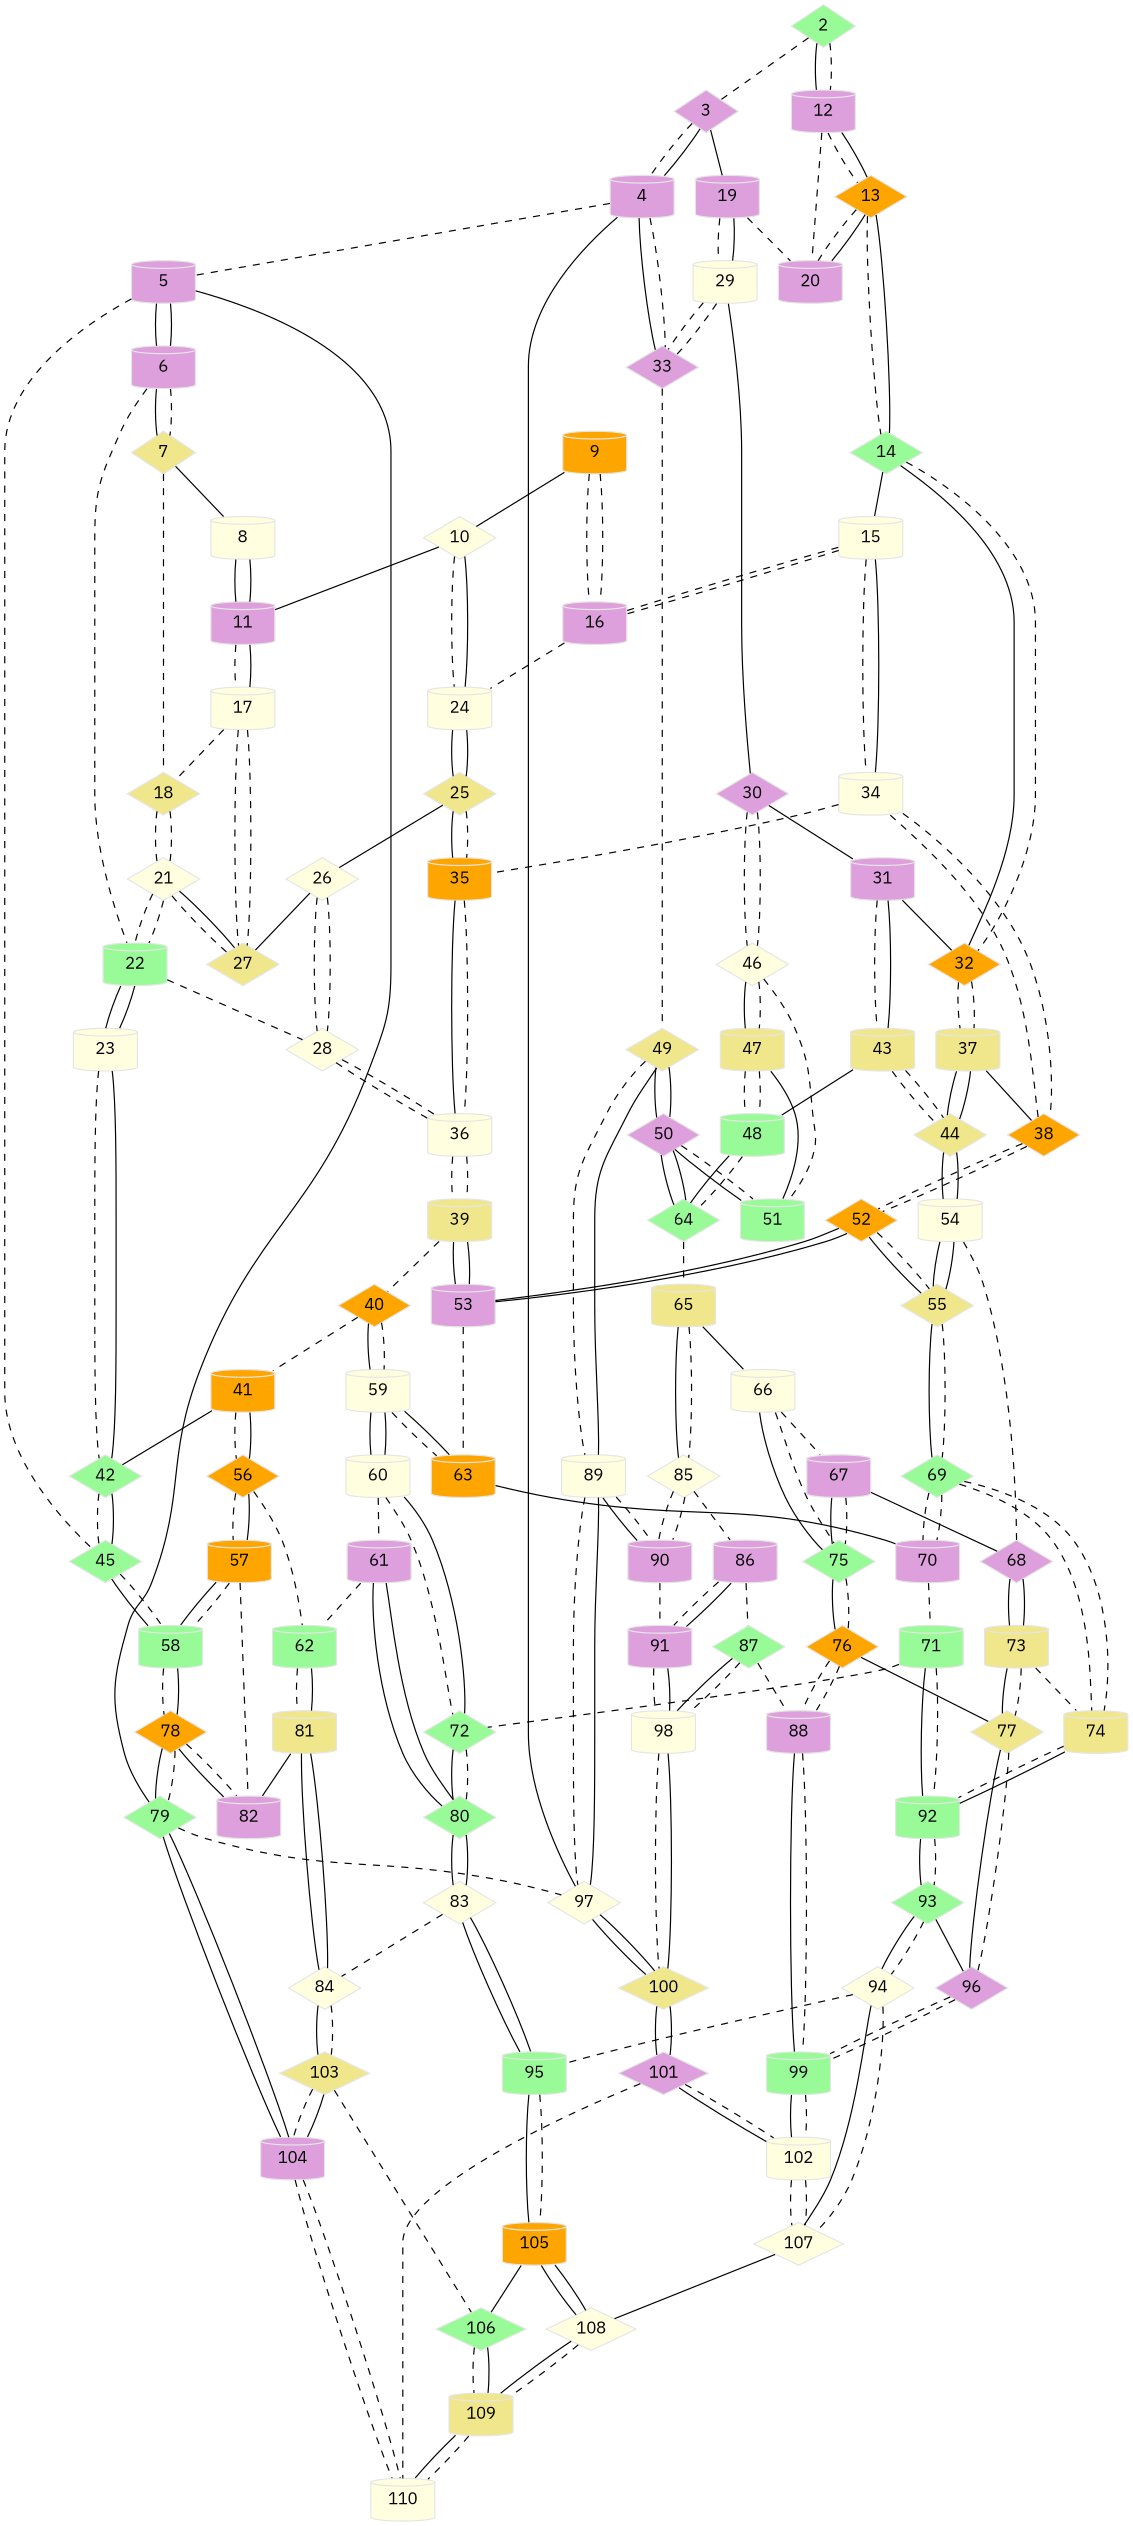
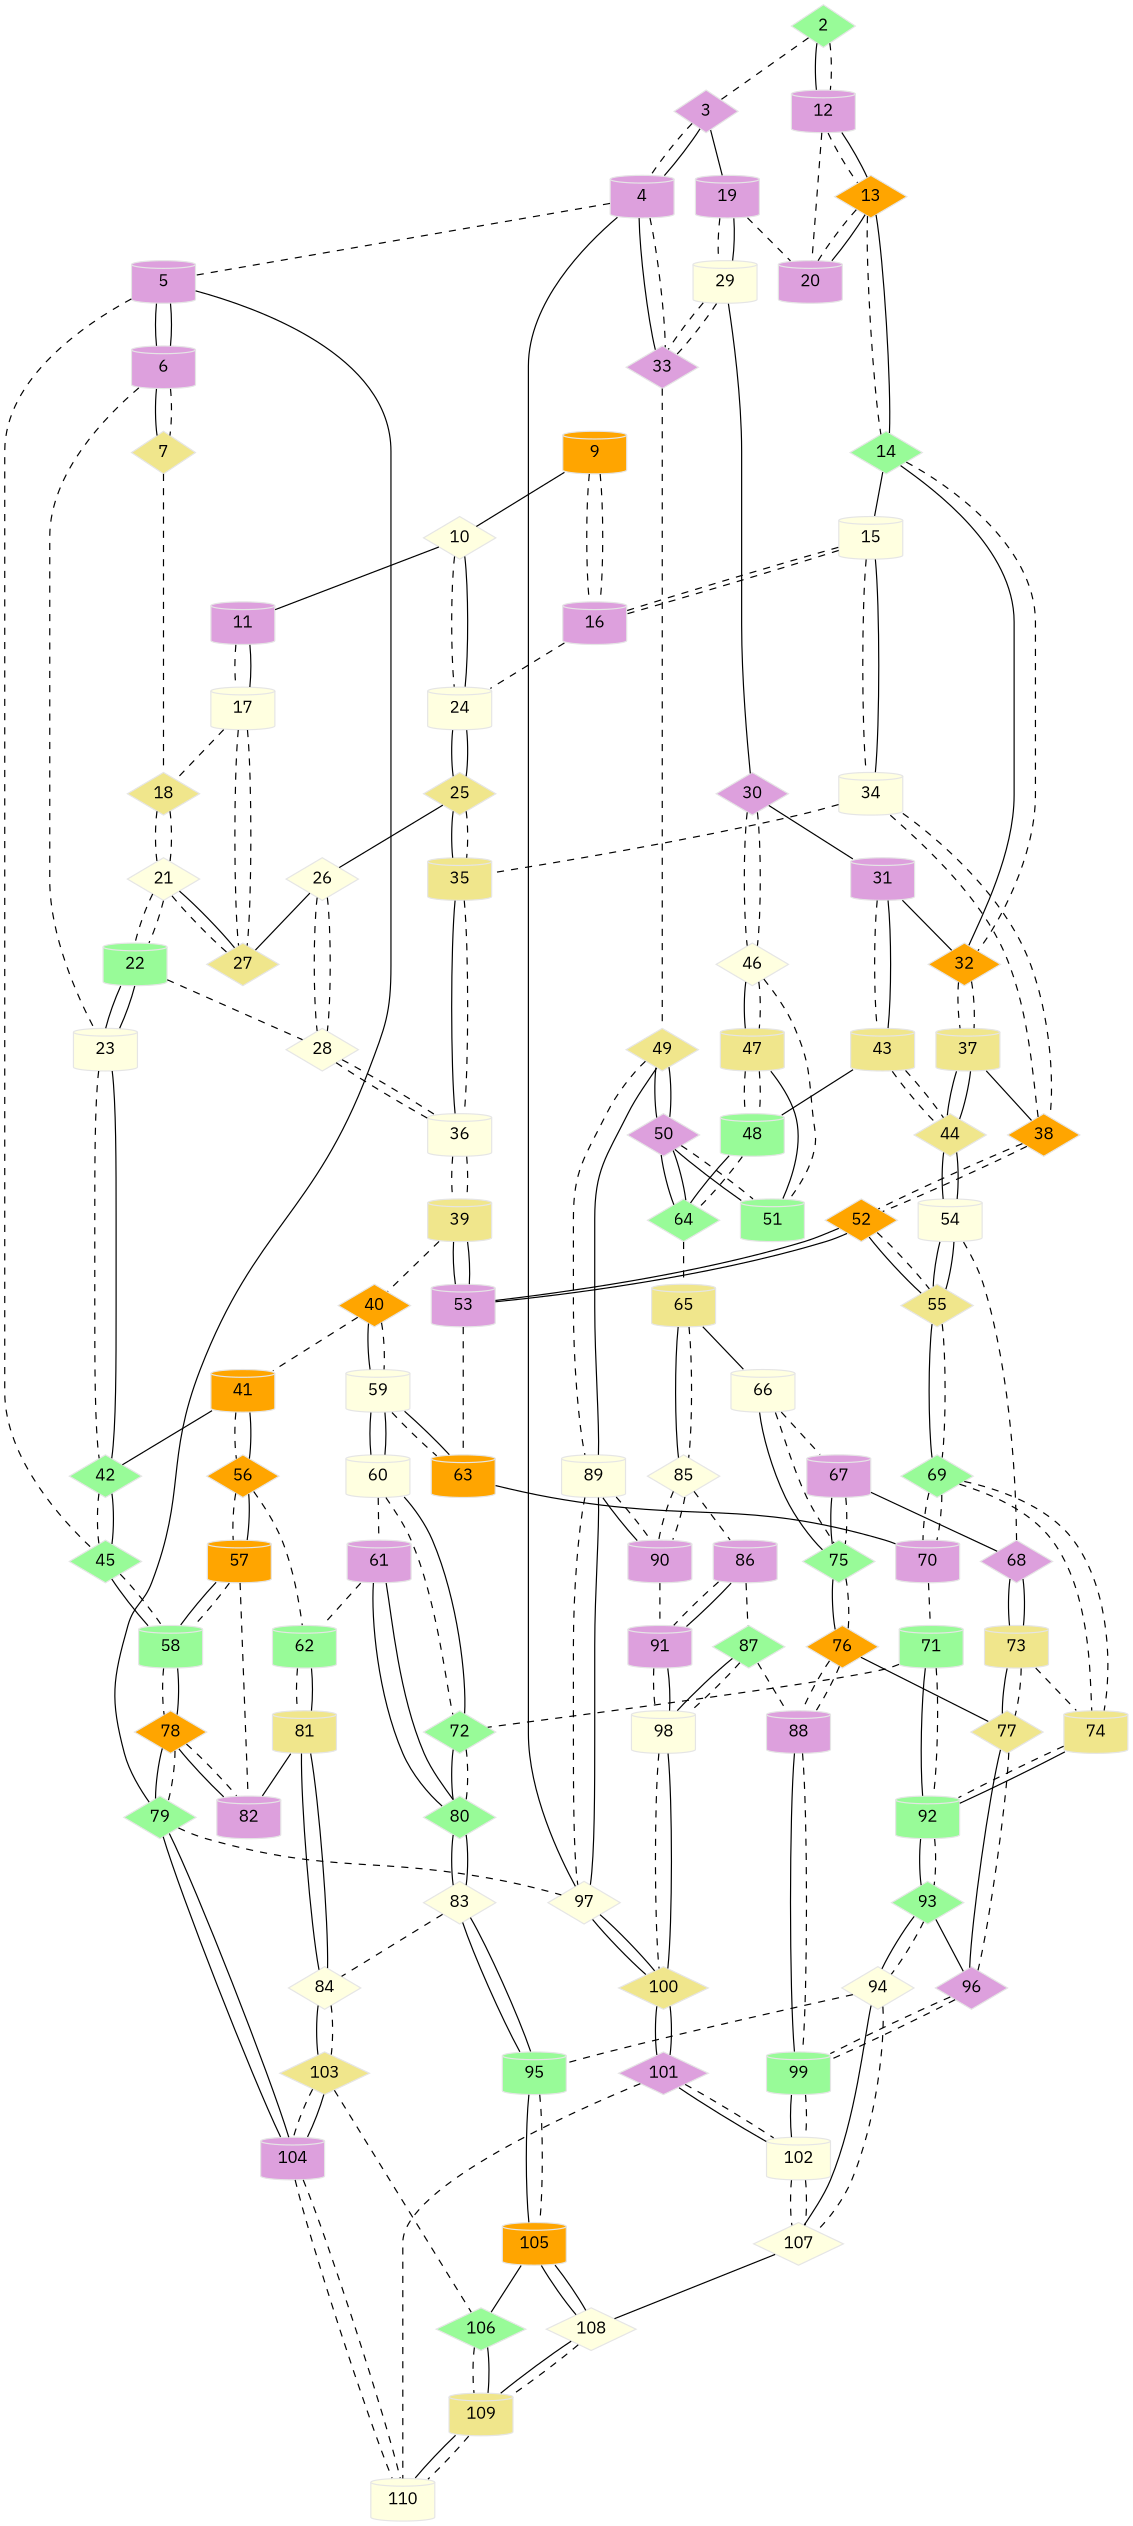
  graph {
    fontname="IBM Plex Sans"
    node [color=gray90 fillcolor=lightyellow fontname="IBM Plex Sans" shape=cylinder style=filled]
    edge [fontname="IBM Plex Sans" style=dashed]
    2 [fillcolor=palegreen shape=diamond]
    3 [fillcolor=plum shape=diamond]
    12 [fillcolor=plum]
    9 [fillcolor=orange]
    10 [shape=diamond]
    16 [fillcolor=plum]
    4 [fillcolor=plum]
    19 [fillcolor=plum]
    13 [fillcolor=orange shape=diamond]
    20 [fillcolor=plum]
    5 [fillcolor=plum]
    33 [fillcolor=plum shape=diamond]
    97 [shape=diamond]
    29
    6 [fillcolor=plum]
    45 [fillcolor=palegreen shape=diamond]
    79 [fillcolor=palegreen shape=diamond]
    49 [fillcolor=khaki shape=diamond]
    100 [fillcolor=khaki shape=diamond]
    7 [fillcolor=khaki shape=diamond]
    23
    58 [fillcolor=palegreen]
    104 [fillcolor=plum]
-   8
    18 [fillcolor=khaki shape=diamond]
    42 [fillcolor=palegreen shape=diamond]
    11 [fillcolor=plum]
    21 [shape=diamond]
    17
    24
    25 [fillcolor=khaki shape=diamond]
    27 [fillcolor=khaki shape=diamond]
    14 [fillcolor=palegreen shape=diamond]
    15
    32 [fillcolor=orange shape=diamond]
    34
    37 [fillcolor=khaki]
-   35 [fillcolor=orange]
+   35 [fillcolor=khaki]
    38 [fillcolor=orange shape=diamond]
    22 [fillcolor=palegreen]
    30 [fillcolor=plum shape=diamond]
    28 [shape=diamond]
    36
    26 [shape=diamond]
    39 [fillcolor=khaki]
    31 [fillcolor=plum]
    46 [shape=diamond]
    43 [fillcolor=khaki]
    47 [fillcolor=khaki]
    51 [fillcolor=palegreen]
    44 [fillcolor=khaki shape=diamond]
    48 [fillcolor=palegreen]
    50 [fillcolor=plum shape=diamond]
    89
    52 [fillcolor=orange shape=diamond]
    40 [fillcolor=orange shape=diamond]
    53 [fillcolor=plum]
    54
    55 [fillcolor=khaki shape=diamond]
    41 [fillcolor=orange]
    59
    63 [fillcolor=orange]
    56 [fillcolor=orange shape=diamond]
    60
    57 [fillcolor=orange]
    62 [fillcolor=palegreen]
    64 [fillcolor=palegreen shape=diamond]
    68 [fillcolor=plum shape=diamond]
    78 [fillcolor=orange shape=diamond]
    65 [fillcolor=khaki]
    90 [fillcolor=plum]
    69 [fillcolor=palegreen shape=diamond]
    70 [fillcolor=plum]
    73 [fillcolor=khaki]
    74 [fillcolor=khaki]
    82 [fillcolor=plum]
    81 [fillcolor=khaki]
    61 [fillcolor=plum]
    72 [fillcolor=palegreen shape=diamond]
    80 [fillcolor=palegreen shape=diamond]
    83 [shape=diamond]
    84 [shape=diamond]
    71 [fillcolor=palegreen]
    66
    85 [shape=diamond]
    67 [fillcolor=plum]
    75 [fillcolor=palegreen shape=diamond]
    86 [fillcolor=plum]
    76 [fillcolor=orange shape=diamond]
    77 [fillcolor=khaki shape=diamond]
    92 [fillcolor=palegreen]
    93 [fillcolor=palegreen shape=diamond]
    96 [fillcolor=plum shape=diamond]
    88 [fillcolor=plum]
    99 [fillcolor=palegreen]
    110
    95 [fillcolor=palegreen]
    103 [fillcolor=khaki shape=diamond]
    105 [fillcolor=orange]
    106 [fillcolor=palegreen shape=diamond]
    87 [fillcolor=palegreen shape=diamond]
    91 [fillcolor=plum]
    98
    102
    94 [shape=diamond]
    107 [shape=diamond]
    108 [shape=diamond]
    101 [fillcolor=plum shape=diamond]
    109 [fillcolor=khaki]
    2 -- 3
    2 -- 12 [style=solid]
    2 -- 12
    3 -- 4
    3 -- 4 [style=solid]
    3 -- 19 [style=solid]
    12 -- 13
    12 -- 13 [style=solid]
    12 -- 20
    9 -- 10 [style=solid]
    9 -- 16
    9 -- 16
    10 -- 11 [style=solid]
    10 -- 24
    10 -- 24 [style=solid]
    16 -- 24
    4 -- 5
    4 -- 33 [style=solid]
    4 -- 33
    4 -- 97 [style=solid]
    19 -- 20
    19 -- 29
    19 -- 29 [style=solid]
    13 -- 20
    13 -- 20 [style=solid]
    13 -- 14
    13 -- 14 [style=solid]
    5 -- 6 [style=solid]
    5 -- 6 [style=solid]
    5 -- 45
    5 -- 79 [style=solid]
    33 -- 49
    97 -- 100 [style=solid]
    97 -- 100 [style=solid]
    29 -- 33
    29 -- 33
    29 -- 30 [style=solid]
    6 -- 7 [style=solid]
    6 -- 7
-   6 -- 22
+   6 -- 23
    45 -- 58 [style=solid]
    45 -- 58
    79 -- 97
    79 -- 104 [style=solid]
    79 -- 104 [style=solid]
    49 -- 50 [style=solid]
    49 -- 50 [style=solid]
    49 -- 89
    49 -- 89 [style=solid]
    100 -- 101 [style=solid]
    100 -- 101 [style=solid]
-   7 -- 8 [style=solid]
    7 -- 18
    23 -- 42
    23 -- 42 [style=solid]
    58 -- 78
    58 -- 78 [style=solid]
    104 -- 110
    104 -- 110
-   8 -- 11 [style=solid]
-   8 -- 11 [style=solid]
    18 -- 21
    18 -- 21
    42 -- 45
    42 -- 45 [style=solid]
    11 -- 17
    11 -- 17 [style=solid]
    21 -- 27
    21 -- 27 [style=solid]
    21 -- 22
    21 -- 22
    17 -- 18
    17 -- 27
    17 -- 27
    24 -- 25 [style=solid]
    24 -- 25 [style=solid]
    25 -- 35 [style=solid]
    25 -- 35
    25 -- 26 [style=solid]
    14 -- 15 [style=solid]
    14 -- 32 [style=solid]
    14 -- 32
    15 -- 16
    15 -- 16
    15 -- 34
    15 -- 34 [style=solid]
    32 -- 37
    32 -- 37
    34 -- 35
    34 -- 38
    34 -- 38
    37 -- 38 [style=solid]
    37 -- 44 [style=solid]
    37 -- 44 [style=solid]
    35 -- 36 [style=solid]
    35 -- 36
    38 -- 52
    38 -- 52
    22 -- 23 [style=solid]
    22 -- 23 [style=solid]
    22 -- 28
    30 -- 31 [style=solid]
    30 -- 46
    30 -- 46
    28 -- 36
    28 -- 36
    36 -- 39
    36 -- 39
    26 -- 27 [style=solid]
    26 -- 28
    26 -- 28
    39 -- 40
    39 -- 53 [style=solid]
    39 -- 53 [style=solid]
    31 -- 32 [style=solid]
    31 -- 43
    31 -- 43 [style=solid]
    46 -- 47 [style=solid]
    46 -- 47
    46 -- 51
    43 -- 44
    43 -- 44
    43 -- 48 [style=solid]
    47 -- 51 [style=solid]
    47 -- 48
    47 -- 48
    44 -- 54 [style=solid]
    44 -- 54 [style=solid]
    48 -- 64 [style=solid]
    48 -- 64
    50 -- 51 [style=solid]
    50 -- 51
    50 -- 64 [style=solid]
    50 -- 64 [style=solid]
    89 -- 97
    89 -- 97 [style=solid]
    89 -- 90 [style=solid]
    89 -- 90
    52 -- 53 [style=solid]
    52 -- 53 [style=solid]
    52 -- 55 [style=solid]
    52 -- 55
    40 -- 41
    40 -- 59 [style=solid]
    40 -- 59
    53 -- 63
    54 -- 55 [style=solid]
    54 -- 55 [style=solid]
    54 -- 68
    55 -- 69 [style=solid]
    55 -- 69
    41 -- 42 [style=solid]
    41 -- 56
    41 -- 56 [style=solid]
    59 -- 63
    59 -- 63 [style=solid]
    59 -- 60 [style=solid]
    59 -- 60 [style=solid]
    63 -- 70 [style=solid]
    56 -- 57
    56 -- 57 [style=solid]
    56 -- 62
    60 -- 61
    60 -- 72
    60 -- 72 [style=solid]
    57 -- 58 [style=solid]
    57 -- 58
    57 -- 82
    62 -- 81
    62 -- 81 [style=solid]
    64 -- 65
    68 -- 73 [style=solid]
    68 -- 73 [style=solid]
    78 -- 79 [style=solid]
    78 -- 79
    78 -- 82 [style=solid]
    78 -- 82
    65 -- 66 [style=solid]
    65 -- 85 [style=solid]
    65 -- 85
    90 -- 91
    69 -- 70
    69 -- 70
    69 -- 74
    69 -- 74
    70 -- 71
    73 -- 74
    73 -- 77 [style=solid]
    73 -- 77
    74 -- 92
    74 -- 92 [style=solid]
    81 -- 82 [style=solid]
    81 -- 84 [style=solid]
    81 -- 84 [style=solid]
    61 -- 62
    61 -- 80 [style=solid]
    61 -- 80 [style=solid]
    72 -- 80 [style=solid]
    72 -- 80
    80 -- 83 [style=solid]
    80 -- 83 [style=solid]
    83 -- 84
    83 -- 95 [style=solid]
    83 -- 95 [style=solid]
    84 -- 103 [style=solid]
    84 -- 103
    71 -- 72
    71 -- 92 [style=solid]
    71 -- 92
    66 -- 67
    66 -- 75 [style=solid]
    66 -- 75
    85 -- 90
    85 -- 90
    85 -- 86
    67 -- 68 [style=solid]
    67 -- 75 [style=solid]
    67 -- 75
    75 -- 76 [style=solid]
    75 -- 76
    86 -- 87
    86 -- 91
    86 -- 91 [style=solid]
    76 -- 77 [style=solid]
    76 -- 88
    76 -- 88
    77 -- 96 [style=solid]
    77 -- 96
    92 -- 93 [style=solid]
    92 -- 93
    93 -- 96 [style=solid]
    93 -- 94 [style=solid]
    93 -- 94
    96 -- 99
    96 -- 99
    88 -- 99 [style=solid]
    88 -- 99
    99 -- 102 [style=solid]
    99 -- 102
    95 -- 105 [style=solid]
    95 -- 105
    103 -- 104
    103 -- 104 [style=solid]
    103 -- 106
    105 -- 106 [style=solid]
    105 -- 108 [style=solid]
    105 -- 108 [style=solid]
    106 -- 109
    106 -- 109 [style=solid]
    87 -- 88
    87 -- 98 [style=solid]
    87 -- 98
    91 -- 98
    91 -- 98 [style=solid]
    98 -- 100
    98 -- 100 [style=solid]
    102 -- 107
    102 -- 107
    94 -- 95
    94 -- 107 [style=solid]
    94 -- 107
    107 -- 108 [style=solid]
    108 -- 109 [style=solid]
    108 -- 109
    101 -- 110
    101 -- 102 [style=solid]
    101 -- 102
    109 -- 110 [style=solid]
    109 -- 110
  }
